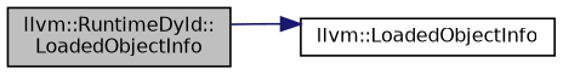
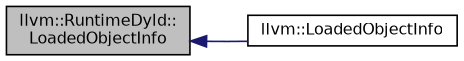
  digraph {
    rankdir=LR
    node [color=black fontname=Helvetica fontsize=10 shape=box]
    n1 [fillcolor=grey75 fontcolor=black height=0.2 label="llvm::RuntimeDyld::\lLoadedObjectInfo" style=filled width=0.4]
    n2 [height=0.2 label="llvm::LoadedObjectInfo" width=0.4]
-   n2 -> n1 [color=midnightblue dir=back fontname=Helvetica fontsize=10 labelfontname=Helvetica labelfontsize=10 style=solid]
+   n1 -> n2 [color=midnightblue dir=back fontname=Helvetica fontsize=10 labelfontname=Helvetica labelfontsize=10 style=solid]
  }
